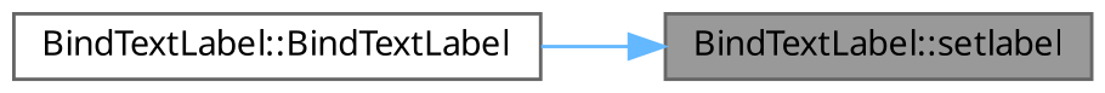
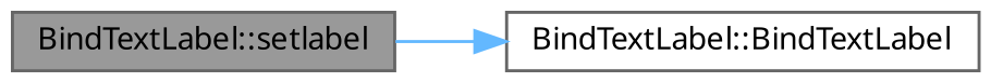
  digraph {
    rankdir=RL
    fontname="Noto Sans"
    node [fontname="Noto Sans" fontsize=10 shape=box style=filled]
    n1 [color=gray40 fillcolor=grey60 fontcolor=black height=0.2 label="BindTextLabel::setlabel" width=0.4]
    n2 [color=grey40 fillcolor=white height=0.2 label="BindTextLabel::BindTextLabel" width=0.4]
-   n1 -> n2 [color=steelblue1 dir=back fontname="Noto Sans" fontsize=10 labelfontname=Helvetica labelfontsize=10 style=solid]
+   n2 -> n1 [color=steelblue1 dir=back fontname="Noto Sans" fontsize=10 labelfontname=Helvetica labelfontsize=10 style=solid]
  }
